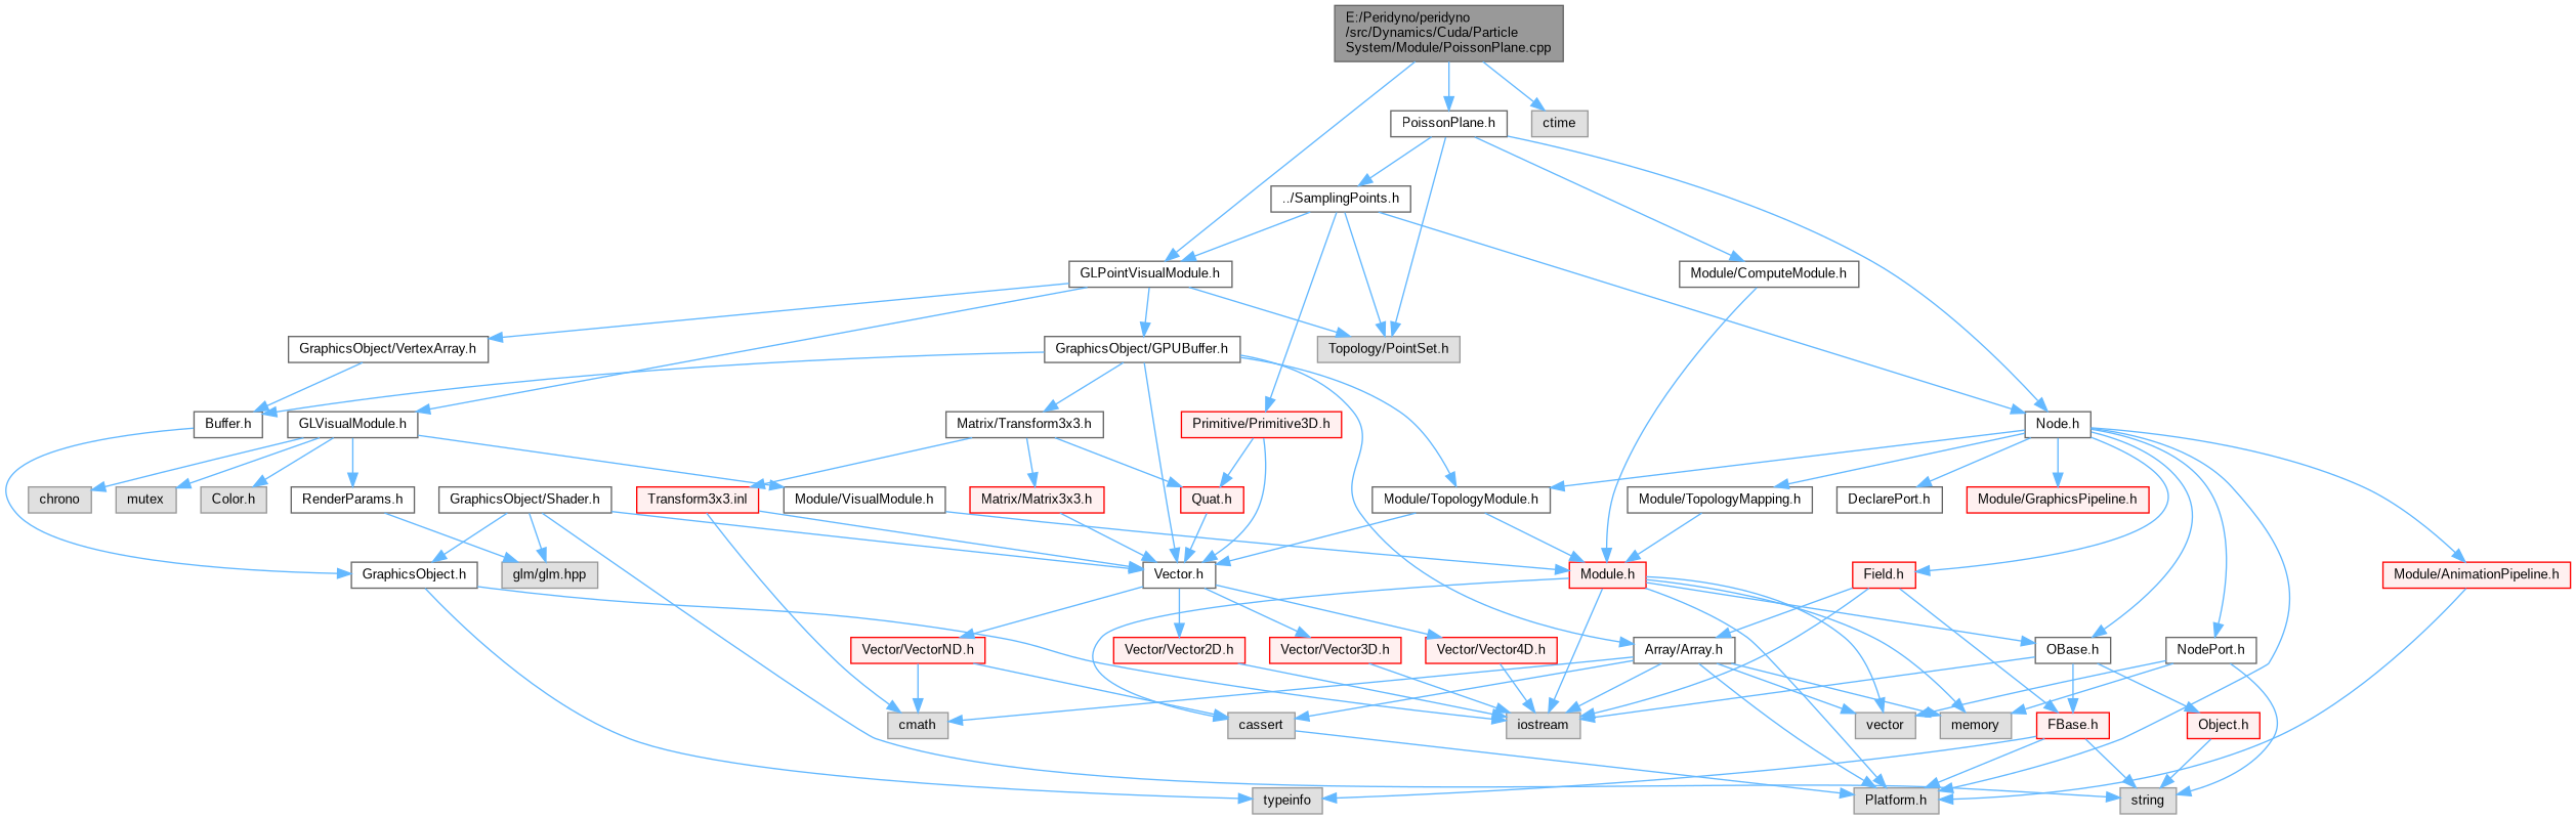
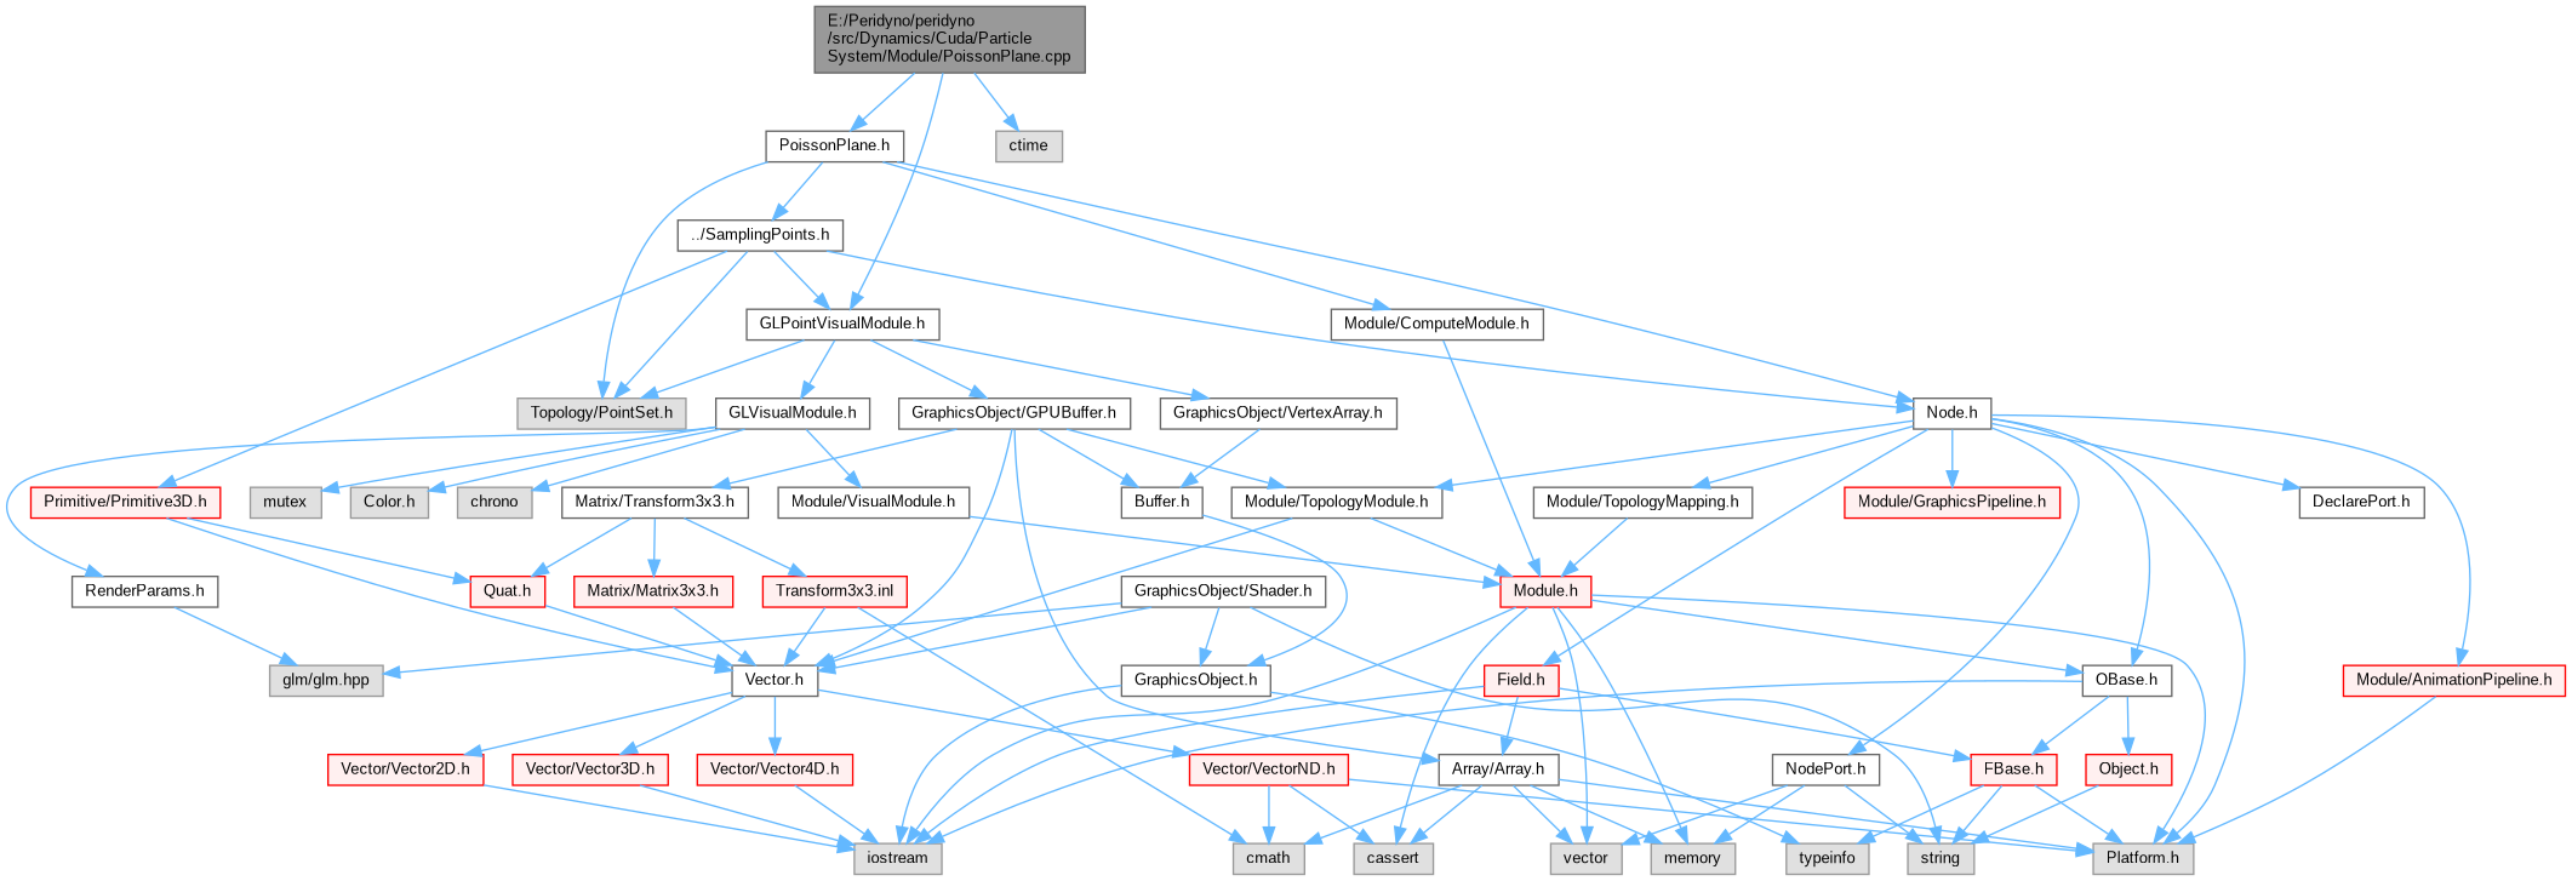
  digraph {
    fontname="Liberation Sans"
    node [color=grey40 fillcolor=white fontname="Liberation Sans" fontsize=10 shape=box style=filled]
    edge [color=steelblue1 fontname="Liberation Sans" fontsize=10 labelfontname=Helvetica labelfontsize=10 style=solid]
    n1 [color=gray40 fillcolor=grey60 fontcolor=black height=0.2 label="E:/Peridyno/peridyno\l/src/Dynamics/Cuda/Particle\lSystem/Module/PoissonPlane.cpp" width=0.4]
    n2 [height=0.2 label="GLPointVisualModule.h" width=0.4]
    n3 [height=0.2 label="PoissonPlane.h" width=0.4]
    n4 [color=grey60 fillcolor="#E0E0E0" height=0.2 label=ctime width=0.4]
    n5 [color=grey60 fillcolor="#E0E0E0" height=0.2 label="Topology/PointSet.h" width=0.4]
    n6 [height=0.2 label="GLVisualModule.h" width=0.4]
    n7 [height=0.2 label="GraphicsObject/GPUBuffer.h" width=0.4]
    n8 [height=0.2 label="GraphicsObject/VertexArray.h" width=0.4]
    n9 [height=0.2 label="Node.h" width=0.4]
    n10 [height=0.2 label="../SamplingPoints.h" width=0.4]
    n11 [height=0.2 label="Module/ComputeModule.h" width=0.4]
    n12 [color=grey60 fillcolor="#E0E0E0" height=0.2 label=chrono width=0.4]
    n13 [color=grey60 fillcolor="#E0E0E0" height=0.2 label=mutex width=0.4]
    n14 [height=0.2 label="Module/VisualModule.h" width=0.4]
    n15 [color=grey60 fillcolor="#E0E0E0" height=0.2 label="Color.h" width=0.4]
    n16 [height=0.2 label="RenderParams.h" width=0.4]
    n17 [height=0.2 label="Buffer.h" width=0.4]
    n18 [height=0.2 label="Array/Array.h" width=0.4]
    n19 [height=0.2 label="Vector.h" width=0.4]
    n20 [height=0.2 label="Matrix/Transform3x3.h" width=0.4]
    n21 [height=0.2 label="Module/TopologyModule.h" width=0.4]
    n22 [height=0.2 label="GraphicsObject/Shader.h" width=0.4]
    n23 [color=grey60 fillcolor="#E0E0E0" height=0.2 label=string width=0.4]
    n24 [color=grey60 fillcolor="#E0E0E0" height=0.2 label="glm/glm.hpp" width=0.4]
    n25 [height=0.2 label="GraphicsObject.h" width=0.4]
    n26 [color=red fillcolor="#FFF0F0" height=0.2 label="Module.h" width=0.4]
    n27 [color=grey60 fillcolor="#E0E0E0" height=0.2 label="Platform.h" width=0.4]
    n28 [color=grey60 fillcolor="#E0E0E0" height=0.2 label=memory width=0.4]
    n29 [color=grey60 fillcolor="#E0E0E0" height=0.2 label=vector width=0.4]
    n30 [color=grey60 fillcolor="#E0E0E0" height=0.2 label=cassert width=0.4]
    n31 [color=grey60 fillcolor="#E0E0E0" height=0.2 label=iostream width=0.4]
    n32 [height=0.2 label="OBase.h" width=0.4]
    n33 [color=red fillcolor="#FFF0F0" height=0.2 label="FBase.h" width=0.4]
    n34 [color=red fillcolor="#FFF0F0" height=0.2 label="Object.h" width=0.4]
    n35 [color=grey60 fillcolor="#E0E0E0" height=0.2 label=typeinfo width=0.4]
    n36 [color=grey60 fillcolor="#E0E0E0" height=0.2 label=cmath width=0.4]
    n37 [color=red fillcolor="#FFF0F0" height=0.2 label="Vector/Vector2D.h" width=0.4]
    n38 [color=red fillcolor="#FFF0F0" height=0.2 label="Vector/Vector3D.h" width=0.4]
    n39 [color=red fillcolor="#FFF0F0" height=0.2 label="Vector/Vector4D.h" width=0.4]
    n40 [color=red fillcolor="#FFF0F0" height=0.2 label="Vector/VectorND.h" width=0.4]
    n41 [color=red fillcolor="#FFF0F0" height=0.2 label="Quat.h" width=0.4]
    n42 [color=red fillcolor="#FFF0F0" height=0.2 label="Matrix/Matrix3x3.h" width=0.4]
    n43 [color=red fillcolor="#FFF0F0" height=0.2 label="Transform3x3.inl" width=0.4]
    n44 [color=red fillcolor="#FFF0F0" height=0.2 label="Field.h" width=0.4]
    n45 [height=0.2 label="DeclarePort.h" width=0.4]
    n46 [height=0.2 label="NodePort.h" width=0.4]
    n47 [height=0.2 label="Module/TopologyMapping.h" width=0.4]
    n48 [color=red fillcolor="#FFF0F0" height=0.2 label="Module/AnimationPipeline.h" width=0.4]
    n49 [color=red fillcolor="#FFF0F0" height=0.2 label="Module/GraphicsPipeline.h" width=0.4]
    n50 [color=red fillcolor="#FFF0F0" height=0.2 label="Primitive/Primitive3D.h" width=0.4]
    n1 -> n2
    n1 -> n3
    n1 -> n4
    n2 -> n5
    n2 -> n6
    n2 -> n7
    n2 -> n8
    n3 -> n5
    n3 -> n9
    n3 -> n10
    n3 -> n11
    n6 -> n12
    n6 -> n13
    n6 -> n14
    n6 -> n15
    n6 -> n16
    n7 -> n17
    n7 -> n18
    n7 -> n19
    n7 -> n20
    n7 -> n21
    n8 -> n17
    n9 -> n21
    n9 -> n27
    n9 -> n32
    n9 -> n44
    n9 -> n45
    n9 -> n46
    n9 -> n47
    n9 -> n48
    n9 -> n49
    n10 -> n2
    n10 -> n5
    n10 -> n9
    n10 -> n50
    n11 -> n26
    n14 -> n26
    n16 -> n24
    n17 -> n25
    n18 -> n27
    n18 -> n28
    n18 -> n29
    n18 -> n30
-   n18 -> n31
    n18 -> n36
    n19 -> n37
    n19 -> n38
    n19 -> n39
    n19 -> n40
    n20 -> n41
    n20 -> n42
    n20 -> n43
    n21 -> n19
    n21 -> n26
    n22 -> n19
    n22 -> n23
    n22 -> n24
    n22 -> n25
    n25 -> n31
    n25 -> n35
    n26 -> n27
    n26 -> n28
    n26 -> n29
    n26 -> n30
    n26 -> n31
    n26 -> n32
    n32 -> n31
    n32 -> n33
    n32 -> n34
    n33 -> n23
    n33 -> n27
    n33 -> n35
    n34 -> n23
    n37 -> n31
    n38 -> n31
    n39 -> n31
-   n30 -> n27
+   n40 -> n27
    n40 -> n30
    n40 -> n36
    n41 -> n19
    n42 -> n19
    n43 -> n19
    n43 -> n36
    n44 -> n18
    n44 -> n31
    n44 -> n33
    n46 -> n23
    n46 -> n28
    n46 -> n29
    n47 -> n26
    n48 -> n27
    n50 -> n19
    n50 -> n41
  }
